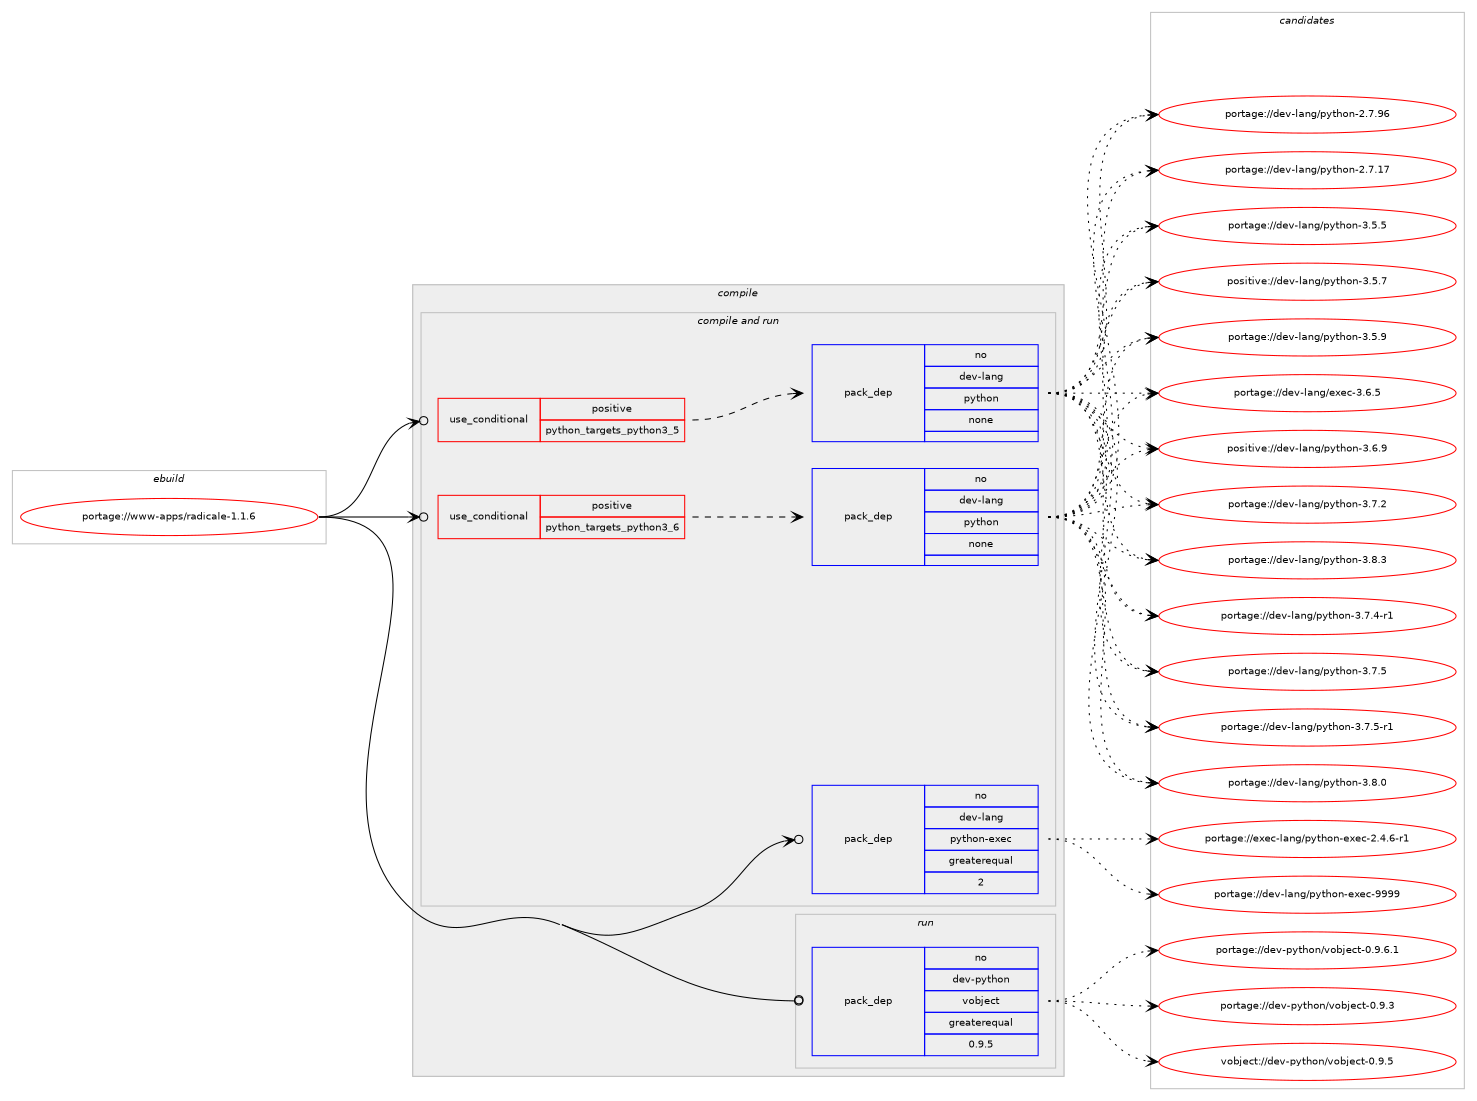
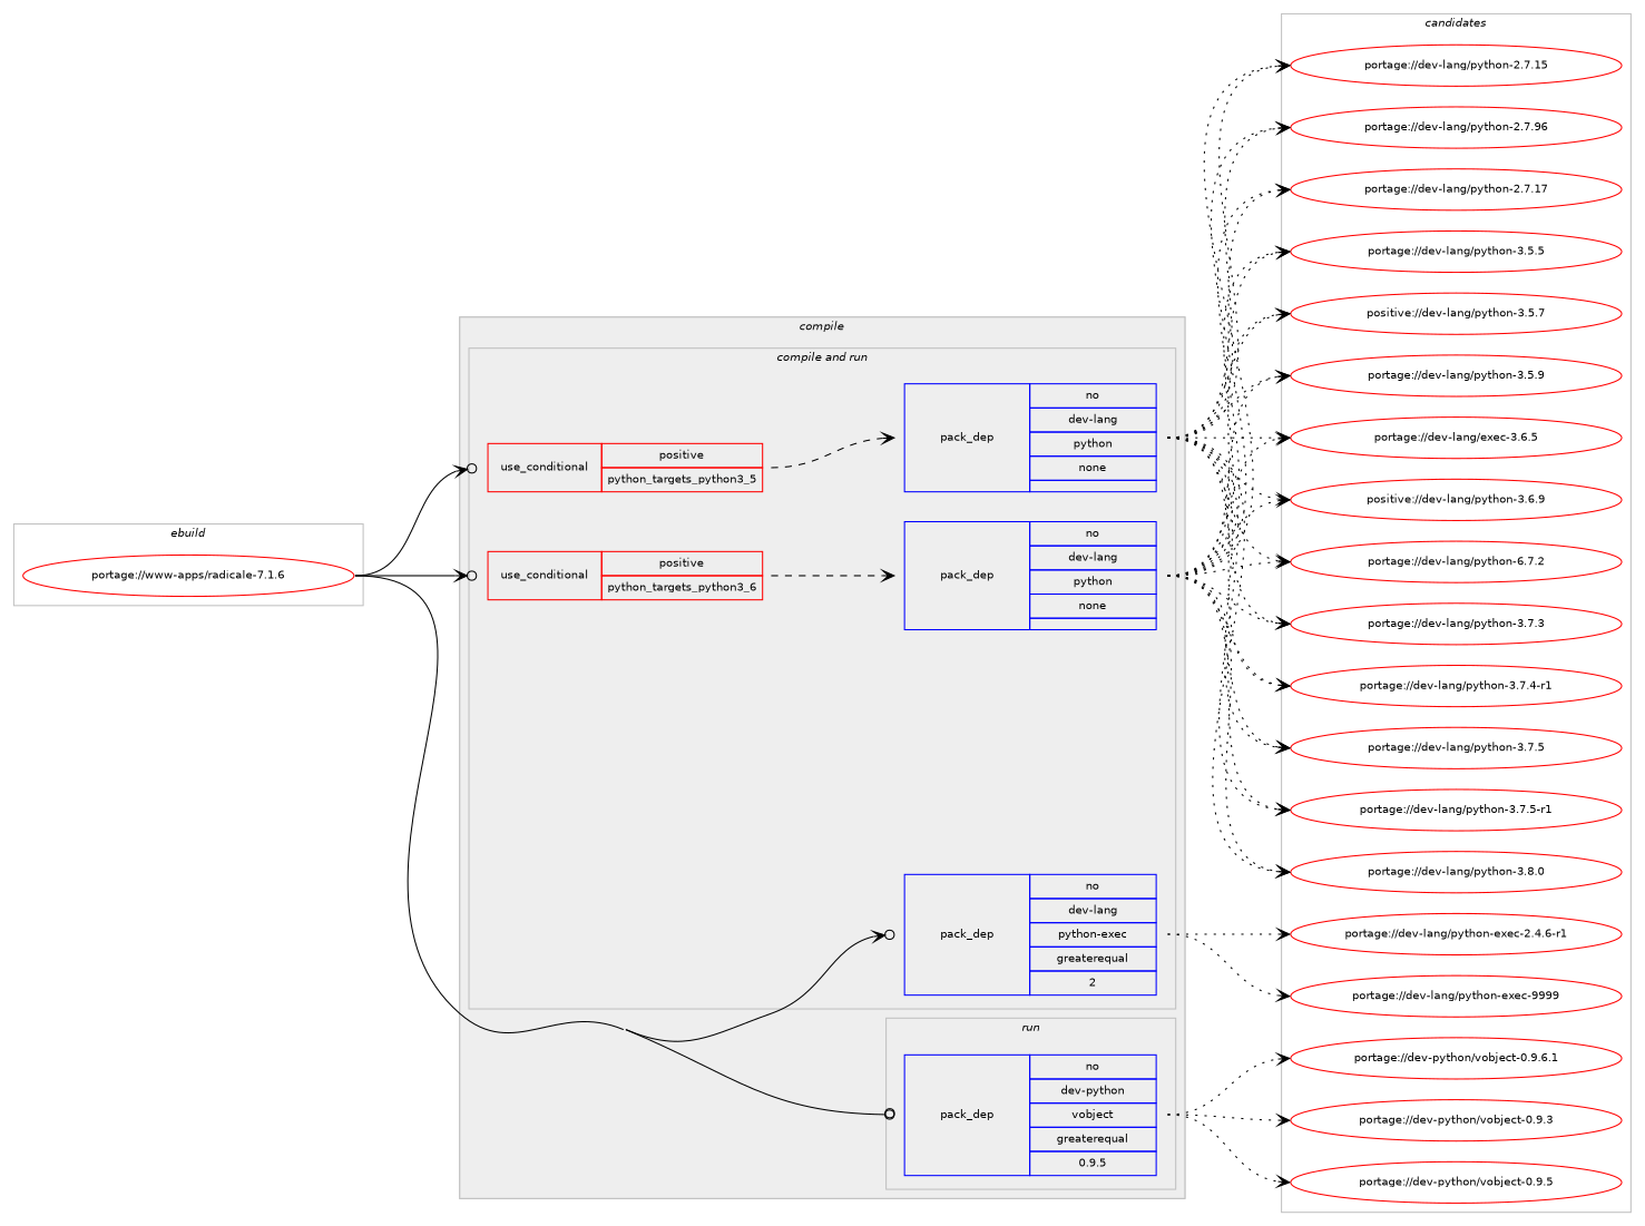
  digraph {
    compound=true
    concentrate=true
    fontname=Helvetica
    fontsize=10
    newrank=true
    rankdir=LR
    ranksep=1.5
    node [color=red fontname=Helvetica fontsize=10]
    edge [arrowhead=vee headport=w style=dotted tailport=e weight=100]
-   n1 [label="portage://www-apps/radicale-1.1.6" width=4]
+   n1 [label="portage://www-apps/radicale-7.1.6" width=4]
    n2 [color=blue label=<<TABLE BORDER="0" CELLBORDER="1" CELLSPACING="0" CELLPADDING="4" WIDTH="220"><TR><TD ROWSPAN="6" CELLPADDING="30">pack_dep</TD></TR><TR><TD WIDTH="110">no</TD></TR><TR><TD>dev-lang</TD></TR><TR><TD>python</TD></TR><TR><TD>none</TD></TR><TR><TD></TD></TR></TABLE>> shape=none]
    n3 [label=<<TABLE BORDER="0" CELLBORDER="1" CELLSPACING="0" CELLPADDING="4"><TR><TD ROWSPAN="3" CELLPADDING="10">use_conditional</TD></TR><TR><TD>positive</TD></TR><TR><TD>python_targets_python3_5</TD></TR></TABLE>> shape=none]
    n4 [color=blue label=<<TABLE BORDER="0" CELLBORDER="1" CELLSPACING="0" CELLPADDING="4" WIDTH="220"><TR><TD ROWSPAN="6" CELLPADDING="30">pack_dep</TD></TR><TR><TD WIDTH="110">no</TD></TR><TR><TD>dev-lang</TD></TR><TR><TD>python</TD></TR><TR><TD>none</TD></TR><TR><TD></TD></TR></TABLE>> shape=none]
    n5 [label=<<TABLE BORDER="0" CELLBORDER="1" CELLSPACING="0" CELLPADDING="4"><TR><TD ROWSPAN="3" CELLPADDING="10">use_conditional</TD></TR><TR><TD>positive</TD></TR><TR><TD>python_targets_python3_6</TD></TR></TABLE>> shape=none]
    n6 [color=blue label=<<TABLE BORDER="0" CELLBORDER="1" CELLSPACING="0" CELLPADDING="4" WIDTH="220"><TR><TD ROWSPAN="6" CELLPADDING="30">pack_dep</TD></TR><TR><TD WIDTH="110">no</TD></TR><TR><TD>dev-lang</TD></TR><TR><TD>python-exec</TD></TR><TR><TD>greaterequal</TD></TR><TR><TD>2</TD></TR></TABLE>> shape=none]
    n7 [color=blue label=<<TABLE BORDER="0" CELLBORDER="1" CELLSPACING="0" CELLPADDING="4" WIDTH="220"><TR><TD ROWSPAN="6" CELLPADDING="30">pack_dep</TD></TR><TR><TD WIDTH="110">no</TD></TR><TR><TD>dev-python</TD></TR><TR><TD>vobject</TD></TR><TR><TD>greaterequal</TD></TR><TR><TD>0.9.5</TD></TR></TABLE>> shape=none]
+   n8 [label="portage://dev-lang/python-2.7.15" width=4]
    n9 [label="portage://dev-lang/python-2.7.96" width=4]
    n10 [label="portage://dev-lang/python-2.7.17" width=4]
    n11 [label="portage://dev-lang/python-3.5.5" width=4]
    n12 [label="positive://dev-lang/python-3.5.7" width=4]
    n13 [label="portage://dev-lang/python-3.5.9" width=4]
    n14 [label="portage://dev-lang/exec-3.6.5" width=4]
    n15 [label="positive://dev-lang/python-3.6.9" width=4]
-   n16 [label="portage://dev-lang/python-3.7.2" width=4]
-   n17 [label="portage://dev-lang/python-3.8.3" width=4]
+   n16 [label="portage://dev-lang/python-6.7.2" width=4]
+   n17 [label="portage://dev-lang/python-3.7.3" width=4]
    n18 [label="portage://dev-lang/python-3.7.4-r1" width=4]
    n19 [label="portage://dev-lang/python-3.7.5" width=4]
    n20 [label="portage://dev-lang/python-3.7.5-r1" width=4]
    n21 [label="portage://dev-lang/python-3.8.0" width=4]
-   n22 [label="portage://exec-lang/python-exec-2.4.6-r1" width=4]
+   n22 [label="portage://dev-lang/python-exec-2.4.6-r1" width=4]
    n23 [label="portage://dev-lang/python-exec-9999" width=4]
    n24 [label="portage://dev-python/vobject-0.9.3" width=4]
-   n25 [label="vobject://dev-python/vobject-0.9.5" width=4]
+   n25 [label="portage://dev-python/vobject-0.9.5" width=4]
    n26 [label="portage://dev-python/vobject-0.9.6.1" width=4]
    subgraph cluster_1 {
      color=gray
      label=<<i>ebuild</i>>
      rank=same
      n1
    }
    subgraph cluster_2 {
      color=gray
      label=<<i>dependencies</i>>
      subgraph cluster_3 {
        color=gray
        fillcolor="#eeeeee"
        label=<<i>compile</i>>
        style=filled
      }
      subgraph cluster_4 {
        color=gray
        fillcolor="#eeeeee"
        label=<<i>compile and run</i>>
        style=filled
        subgraph sub_5 {
          color=gray
          fillcolor="#eeeeee"
          label=<<i>compile and run</i>>
          style=filled
          n3
          subgraph sub_6 {
            color=gray
            fillcolor="#eeeeee"
            label=<<i>compile and run</i>>
            style=filled
            n2
          }
        }
        subgraph sub_7 {
          color=gray
          fillcolor="#eeeeee"
          label=<<i>compile and run</i>>
          style=filled
          n5
          subgraph sub_8 {
            color=gray
            fillcolor="#eeeeee"
            label=<<i>compile and run</i>>
            style=filled
            n4
          }
        }
        subgraph sub_9 {
          color=gray
          fillcolor="#eeeeee"
          label=<<i>compile and run</i>>
          style=filled
          n6
        }
      }
      subgraph cluster_10 {
        color=gray
        fillcolor="#eeeeee"
        label=<<i>run</i>>
        style=filled
        subgraph sub_11 {
          color=gray
          fillcolor="#eeeeee"
          label=<<i>run</i>>
          style=filled
          n7
        }
      }
    }
    subgraph cluster_12 {
      color=gray
      label=<<i>candidates</i>>
      rank=same
      subgraph sub_13 {
        color=black
        label=<<i>candidates</i>>
        nodesep=1
        rank=same
+       n8
        n9
        n10
        n11
        n12
        n13
        n14
        n15
        n16
        n17
        n18
        n19
        n20
        n21
      }
      subgraph sub_14 {
        color=black
        label=<<i>candidates</i>>
        nodesep=1
        rank=same
+       n8
        n9
        n10
        n11
        n12
        n13
        n14
        n15
        n16
        n17
        n18
        n19
        n20
        n21
      }
      subgraph sub_15 {
        color=black
        label=<<i>candidates</i>>
        nodesep=1
        rank=same
        n22
        n23
      }
      subgraph sub_16 {
        color=black
        label=<<i>candidates</i>>
        nodesep=1
        rank=same
        n24
        n25
        n26
      }
    }
    n1 -> n3 [arrowhead=odotvee style=solid weight=20]
    n1 -> n5 [arrowhead=odotvee style=solid weight=20]
    n1 -> n6 [arrowhead=odotvee style=solid weight=20]
    n1 -> n7 [arrowhead=odot style=solid weight=20]
+   n2 -> n8
    n2 -> n9
    n2 -> n10
    n2 -> n11
    n2 -> n12
    n2 -> n13
    n2 -> n14
    n2 -> n15
    n2 -> n16
    n2 -> n17
    n2 -> n18
    n2 -> n19
    n2 -> n20
    n2 -> n21
    n3 -> n2 [style=dashed weight=20]
+   n4 -> n8
    n4 -> n9
    n4 -> n10
    n4 -> n11
    n4 -> n12
    n4 -> n13
    n4 -> n14
    n4 -> n15
    n4 -> n16
    n4 -> n17
    n4 -> n18
    n4 -> n19
    n4 -> n20
    n4 -> n21
    n5 -> n4 [style=dashed weight=20]
    n6 -> n22
    n6 -> n23
    n7 -> n24
    n7 -> n25
    n7 -> n26
  }
